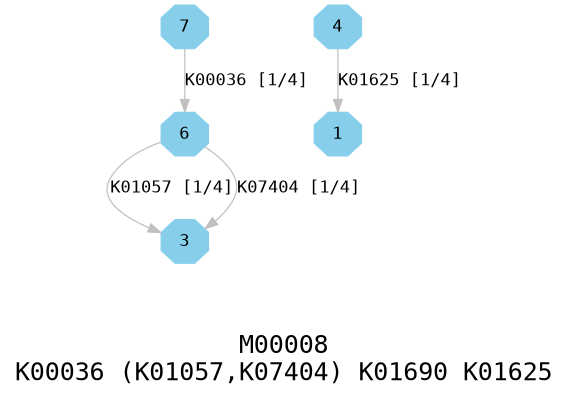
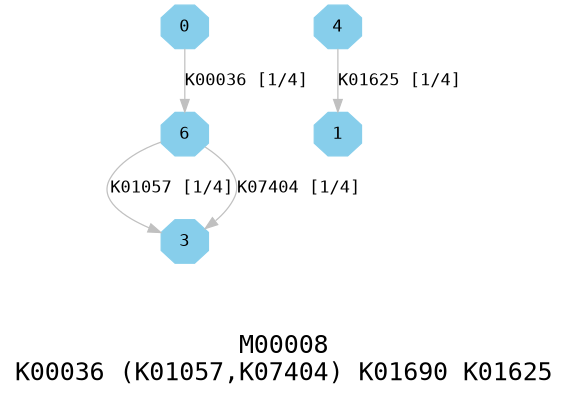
  digraph {
    fontname="DejaVu Sans Mono"
    fontsize=20
    label="M00008\nK00036 (K01057,K07404) K01690 K01625"
    node [color=skyblue fontname="DejaVu Sans Mono" shape=octagon style=filled]
    edge [color=grey fontname="DejaVu Sans Mono"]
-   0 [height=.3 width=.3 label=7]
+   0 [height=.3 width=.3]
    1 [height=.3 width=.3]
    n3 [height=.3 label=6 width=.3]
    3 [height=.3 width=.3]
    4 [height=.3 width=.3]
    subgraph sub_1 {
      0
      1
      n3
      3
      4
    }
    0 -> n3 [label="K00036 [1/4]"]
    n3 -> 3 [label="K01057 [1/4]"]
    n3 -> 3 [label="K07404 [1/4]"]
    4 -> 1 [label="K01625 [1/4]"]
  }
